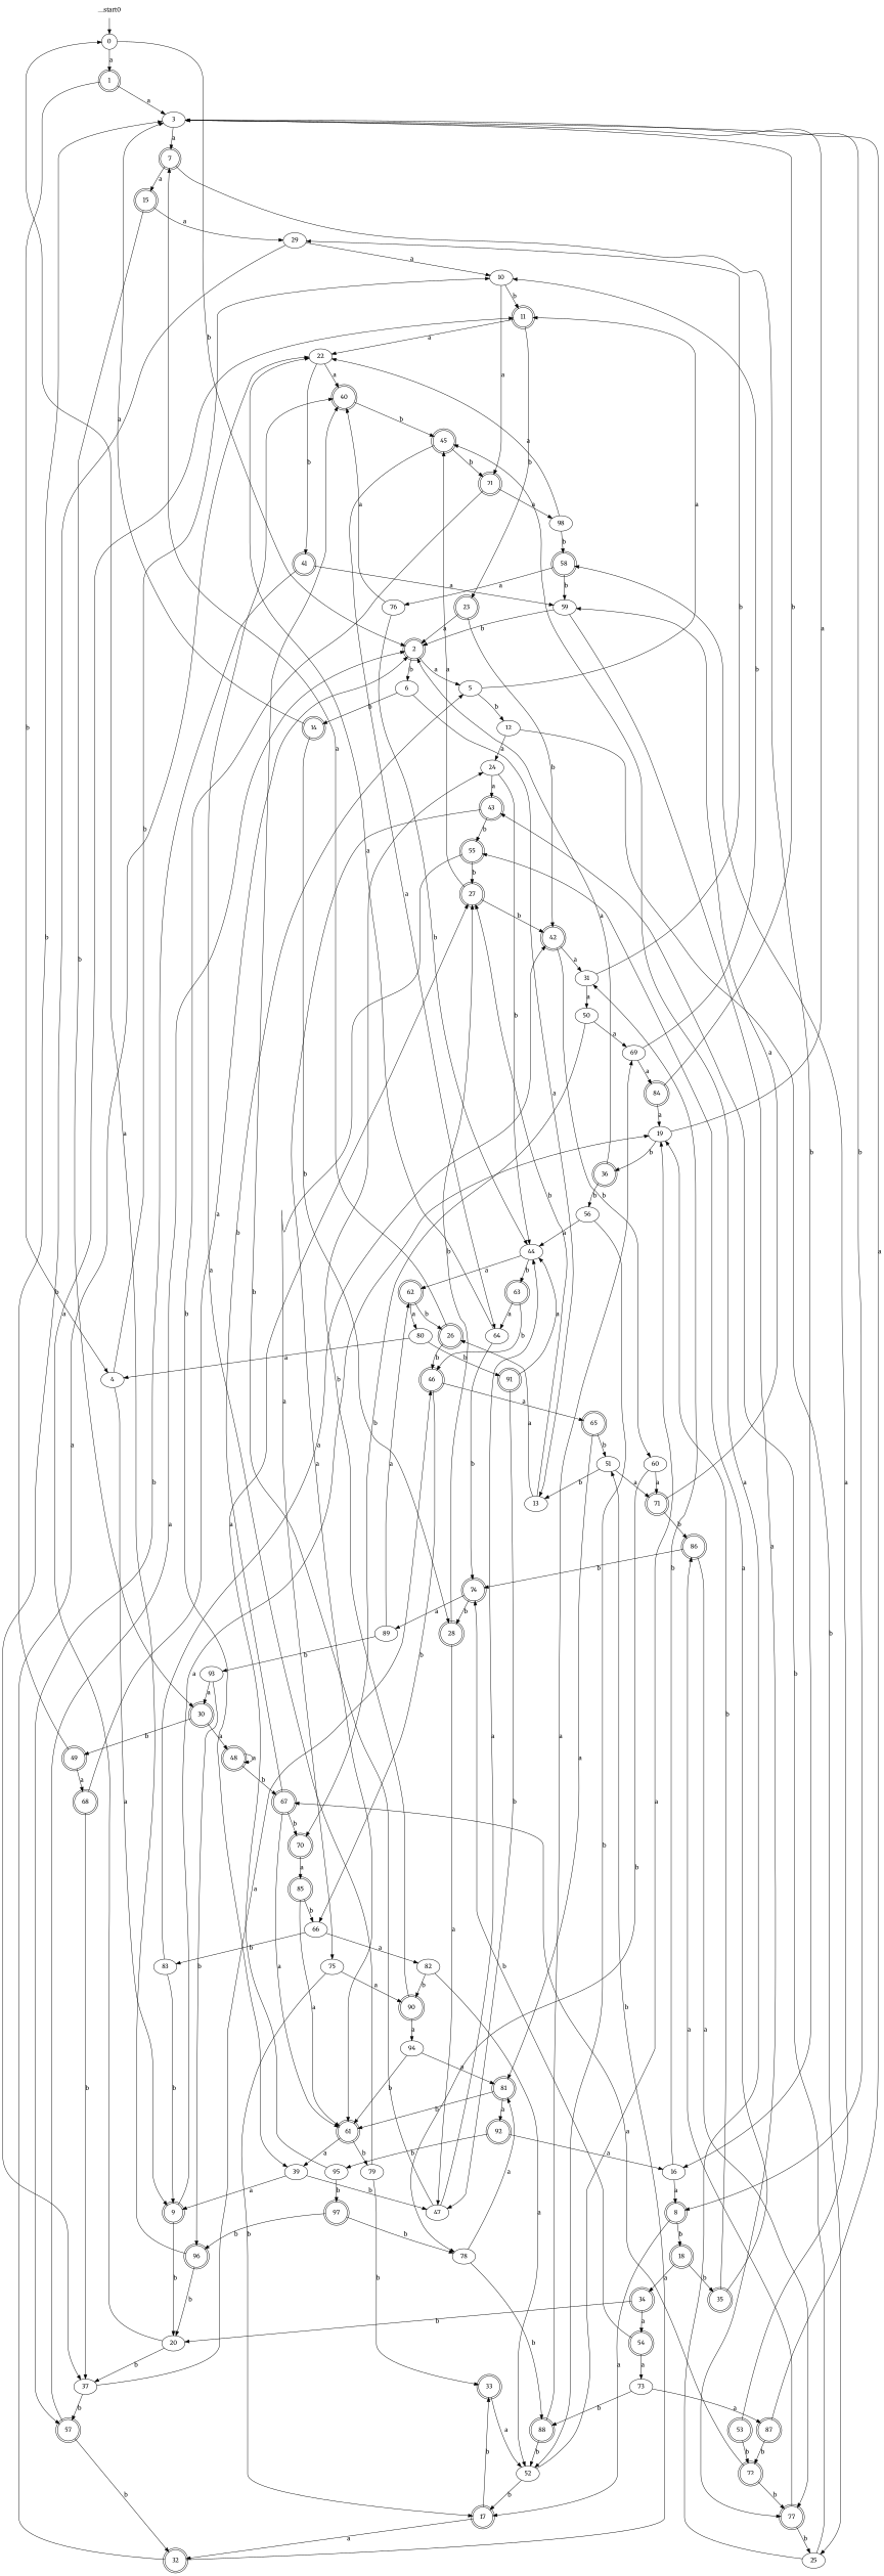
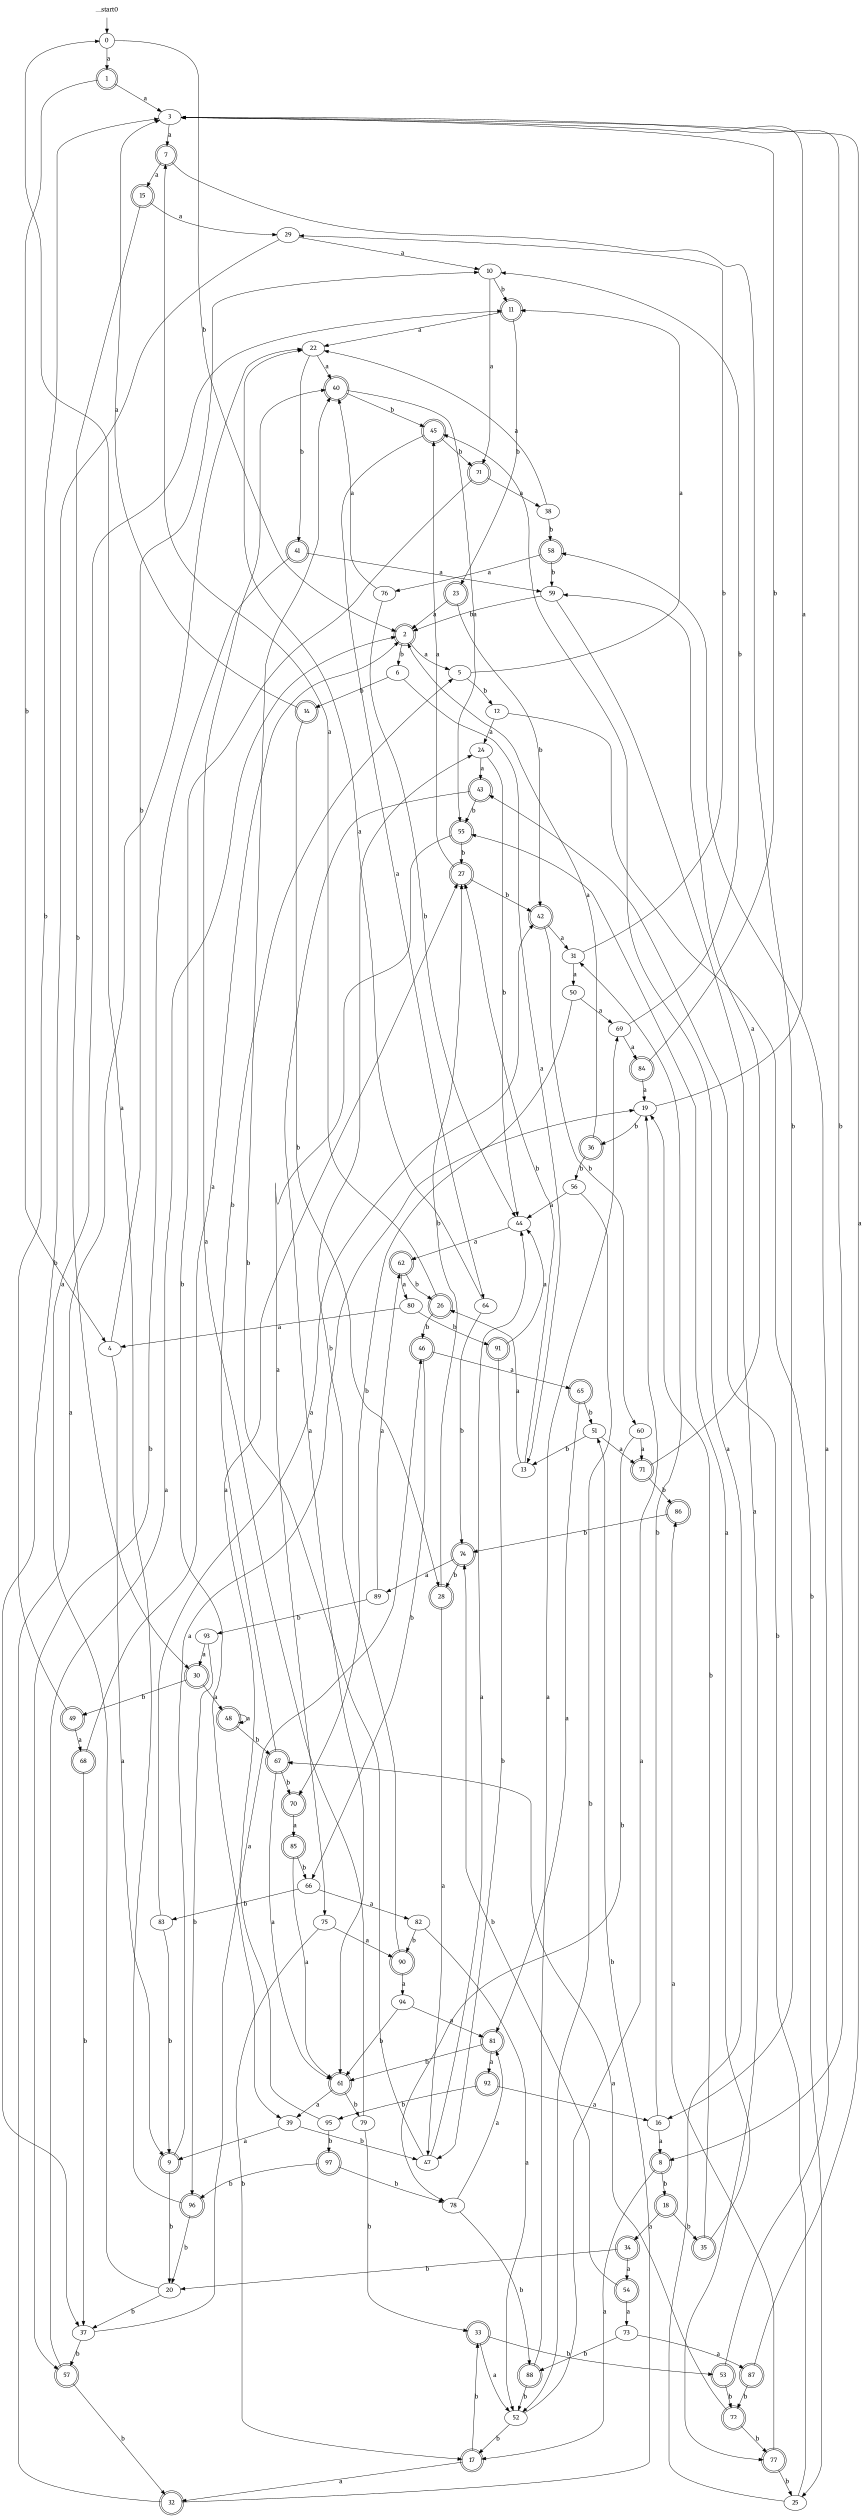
  digraph {
    fontname=Merriweather
    node [fontname=Merriweather shape=doublecircle]
    edge [fontname=Merriweather]
    __start0 [shape=none]
    0 [shape=circle]
    1
    2
    3 [shape=""]
    4 [shape=""]
    5 [shape=""]
    6 [shape=""]
    7
    8
    9
    10 [shape=""]
    11
    12 [shape=""]
    13 [shape=""]
    14
    15
    16 [shape=""]
    17
    18
    19 [shape=""]
    20 [shape=""]
    21
    22 [shape=""]
    23
    24 [shape=""]
    25 [shape=""]
    26
    27
    28
    29 [shape=""]
    30
    31 [shape=""]
    32
    33
    34
    35
    36
    37 [shape=""]
-   38 [label=98 shape=""]
+   38 [shape=""]
    39 [shape=""]
    40
    41
    42
    43
    44 [shape=""]
    45
    46
    47 [shape=""]
    48
    49
    50 [shape=""]
    51 [shape=""]
    52 [shape=""]
    53
    54
    55
    56 [shape=""]
    57
    58
    59 [shape=""]
    60 [shape=""]
    61
    62
-   63
    64 [shape=""]
    65
    66 [shape=""]
    67
    68
    69 [shape=""]
    70
    71
    72
    73 [shape=""]
    74
    75 [shape=""]
    76 [shape=""]
    77
    78 [shape=""]
    79 [shape=""]
    80 [shape=""]
    81
    82 [shape=""]
    83 [shape=""]
    84
    85
    86
    87
    88
    89 [shape=""]
    90
    91
    92
    93 [shape=""]
    94 [shape=""]
    95 [shape=""]
    96
    97
    __start0 -> 0
    0 -> 1 [label=a]
    0 -> 2 [label=b]
    1 -> 3 [label=a]
    1 -> 4 [label=b]
    2 -> 5 [label=a]
    2 -> 6 [label=b]
    3 -> 7 [label=a]
    3 -> 8 [label=b]
    4 -> 9 [label=a]
    4 -> 10 [label=b]
    5 -> 11 [label=a]
    5 -> 12 [label=b]
    6 -> 13 [label=a]
    6 -> 14 [label=b]
    7 -> 15 [label=a]
    7 -> 16 [label=b]
    8 -> 17 [label=a]
    8 -> 18 [label=b]
    9 -> 19 [label=a]
    9 -> 20 [label=b]
    10 -> 11 [label=b]
    10 -> 21 [label=a]
    11 -> 22 [label=a]
    11 -> 23 [label=b]
    12 -> 24 [label=a]
    12 -> 25 [label=b]
    13 -> 26 [label=a]
    13 -> 27 [label=b]
    14 -> 3 [label=a]
    14 -> 28 [label=b]
    15 -> 29 [label=a]
    15 -> 30 [label=b]
    16 -> 8 [label=a]
    16 -> 31 [label=b]
    17 -> 32 [label=a]
    17 -> 33 [label=b]
    18 -> 34 [label=a]
    18 -> 35 [label=b]
    19 -> 3 [label=a]
    19 -> 36 [label=b]
    20 -> 11 [label=a]
    20 -> 37 [label=b]
    21 -> 38 [label=a]
    21 -> 39 [label=b]
    22 -> 40 [label=a]
    22 -> 41 [label=b]
    23 -> 2 [label=a]
    23 -> 42 [label=b]
    24 -> 43 [label=a]
    24 -> 44 [label=b]
    25 -> 43 [label=b]
    25 -> 45 [label=a]
    26 -> 7 [label=a]
    26 -> 46 [label=b]
    27 -> 42 [label=b]
    27 -> 45 [label=a]
    28 -> 27 [label=b]
    28 -> 47 [label=a]
    29 -> 10 [label=a]
    29 -> 37 [label=b]
    30 -> 48 [label=a]
    30 -> 49 [label=b]
    31 -> 29 [label=b]
    31 -> 50 [label=a]
    32 -> 22 [label=a]
    32 -> 51 [label=b]
    33 -> 52 [label=a]
+   33 -> 53 [label=b]
    34 -> 20 [label=b]
    34 -> 54 [label=a]
    35 -> 19 [label=b]
    35 -> 55 [label=a]
    36 -> 2 [label=a]
    36 -> 56 [label=b]
    37 -> 46 [label=a]
    37 -> 57 [label=b]
    38 -> 22 [label=a]
    38 -> 58 [label=b]
    39 -> 9 [label=a]
    39 -> 47 [label=b]
    40 -> 45 [label=b]
+   40 -> 55 [label=a]
    41 -> 57 [label=b]
    41 -> 59 [label=a]
    42 -> 31 [label=a]
    42 -> 60 [label=b]
    43 -> 55 [label=b]
    43 -> 61 [label=a]
    44 -> 62 [label=a]
-   44 -> 63 [label=b]
    45 -> 21 [label=b]
    45 -> 64 [label=a]
    46 -> 65 [label=a]
    46 -> 66 [label=b]
    47 -> 40 [label=b]
    47 -> 44 [label=a]
    48 -> 48 [label=a]
    48 -> 67 [label=b]
    49 -> 3 [label=b]
    49 -> 68 [label=a]
    50 -> 69 [label=a]
    50 -> 70 [label=b]
    51 -> 13 [label=b]
    51 -> 71 [label=a]
    52 -> 17 [label=b]
    52 -> 19 [label=a]
    53 -> 58 [label=a]
    53 -> 72 [label=b]
    54 -> 73 [label=a]
    54 -> 74 [label=b]
    55 -> 27 [label=b]
    55 -> 75 [label=a]
    56 -> 44 [label=a]
    56 -> 52 [label=b]
    57 -> 2 [label=a]
    57 -> 32 [label=b]
    58 -> 59 [label=b]
    58 -> 76 [label=a]
    59 -> 2 [label=b]
    59 -> 77 [label=a]
    60 -> 71 [label=a]
    60 -> 78 [label=b]
    61 -> 39 [label=a]
    61 -> 79 [label=b]
    62 -> 26 [label=b]
    62 -> 80 [label=a]
-   63 -> 46 [label=b]
-   63 -> 64 [label=a]
    64 -> 22 [label=a]
    64 -> 74 [label=b]
    65 -> 51 [label=b]
    65 -> 81 [label=a]
    66 -> 82 [label=a]
    66 -> 83 [label=b]
    67 -> 5 [label=b]
    67 -> 61 [label=a]
    67 -> 70 [label=b]
    68 -> 2 [label=a]
    68 -> 37 [label=b]
    69 -> 10 [label=b]
    69 -> 84 [label=a]
    70 -> 85 [label=a]
    71 -> 59 [label=a]
    71 -> 86 [label=b]
    72 -> 67 [label=a]
    72 -> 77 [label=b]
    73 -> 87 [label=a]
    73 -> 88 [label=b]
    74 -> 28 [label=b]
    74 -> 89 [label=a]
    75 -> 17 [label=b]
    75 -> 90 [label=a]
    76 -> 40 [label=a]
    76 -> 44 [label=b]
    77 -> 25 [label=b]
    77 -> 86 [label=a]
    78 -> 81 [label=a]
    78 -> 88 [label=b]
    79 -> 33 [label=b]
    79 -> 40 [label=a]
    80 -> 4 [label=a]
    80 -> 91 [label=b]
    81 -> 61 [label=b]
    81 -> 92 [label=a]
    82 -> 52 [label=a]
    82 -> 90 [label=b]
    83 -> 9 [label=b]
    83 -> 42 [label=a]
    84 -> 3 [label=b]
    84 -> 19 [label=a]
    85 -> 61 [label=a]
    85 -> 66 [label=b]
    86 -> 74 [label=b]
-   86 -> 77 [label=a]
    87 -> 3 [label=a]
    87 -> 72 [label=b]
    88 -> 52 [label=b]
    88 -> 69 [label=a]
    89 -> 62 [label=a]
    89 -> 93 [label=b]
    90 -> 24 [label=b]
    90 -> 94 [label=a]
    91 -> 44 [label=a]
    91 -> 47 [label=b]
    92 -> 16 [label=a]
    92 -> 95 [label=b]
    93 -> 30 [label=a]
    93 -> 96 [label=b]
    94 -> 61 [label=b]
    94 -> 81 [label=a]
    95 -> 27 [label=a]
    95 -> 97 [label=b]
    96 -> 0 [label=a]
    96 -> 20 [label=b]
    97 -> 78 [label=b]
    97 -> 96 [label=b]
  }
